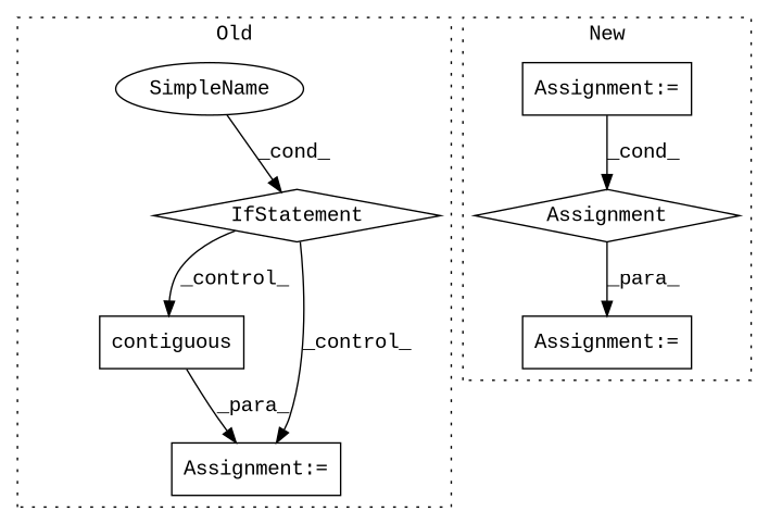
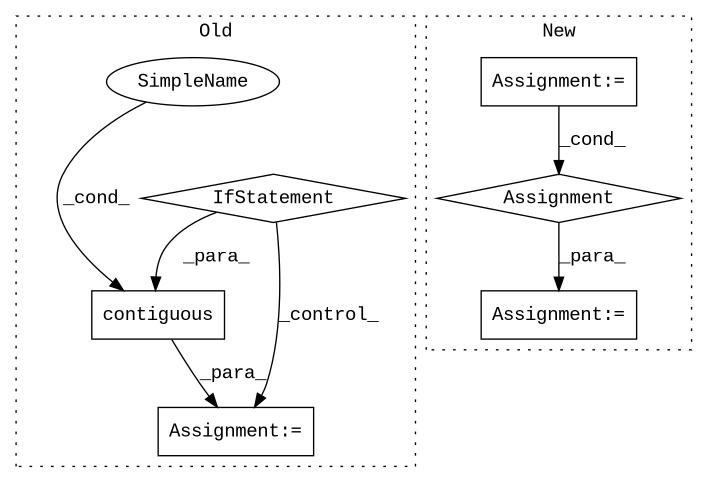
  digraph {
    fontname="Liberation Mono"
    node [a=7 fontname="Liberation Mono" l=45 s=19053 shape=box]
    edge [fontname="Liberation Mono"]
    n1 [a=32 l=12 label=contiguous s=20092]
    n2 [a=25 l="4,2" label=IfStatement s="19963,19989" shape=diamond]
    n3 [a=42 label=SimpleName shape=ellipse l="" s=""]
    n4 [l=1 label="Assignment:=" s=20002]
    n5 [a=113 label=Assignment shape=diamond]
    n6 [l=36 label="Assignment:=" s=19342]
    n7 [label="Assignment:="]
    subgraph cluster_1 {
      label=Old
      style=dotted
      n1
      n2
      n3
      n4
    }
    subgraph cluster_2 {
      label=New
      style=dotted
      n5
      n6
      n7
    }
    n1 -> n4 [label=_para_]
-   n2 -> n1 [label=_control_]
+   n2 -> n1 [label=_para_]
    n2 -> n4 [label=_control_]
-   n3 -> n2 [label=_cond_]
+   n3 -> n1 [label=_cond_]
    n5 -> n6 [label=_para_]
    n7 -> n5 [label=_cond_]
  }
